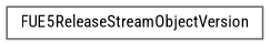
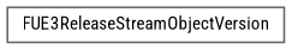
  digraph {
    rankdir=TB
    fontname="Roboto Condensed"
-   n1 [color=grey40 fillcolor=white fontname="Roboto Condensed" fontsize=10 height=0.2 label=FUE5ReleaseStreamObjectVersion shape=box style=filled width=0.4]
+   n1 [color=grey40 fillcolor=white fontname="Roboto Condensed" fontsize=10 height=0.2 label=FUE3ReleaseStreamObjectVersion shape=box style=filled width=0.4]
  }
